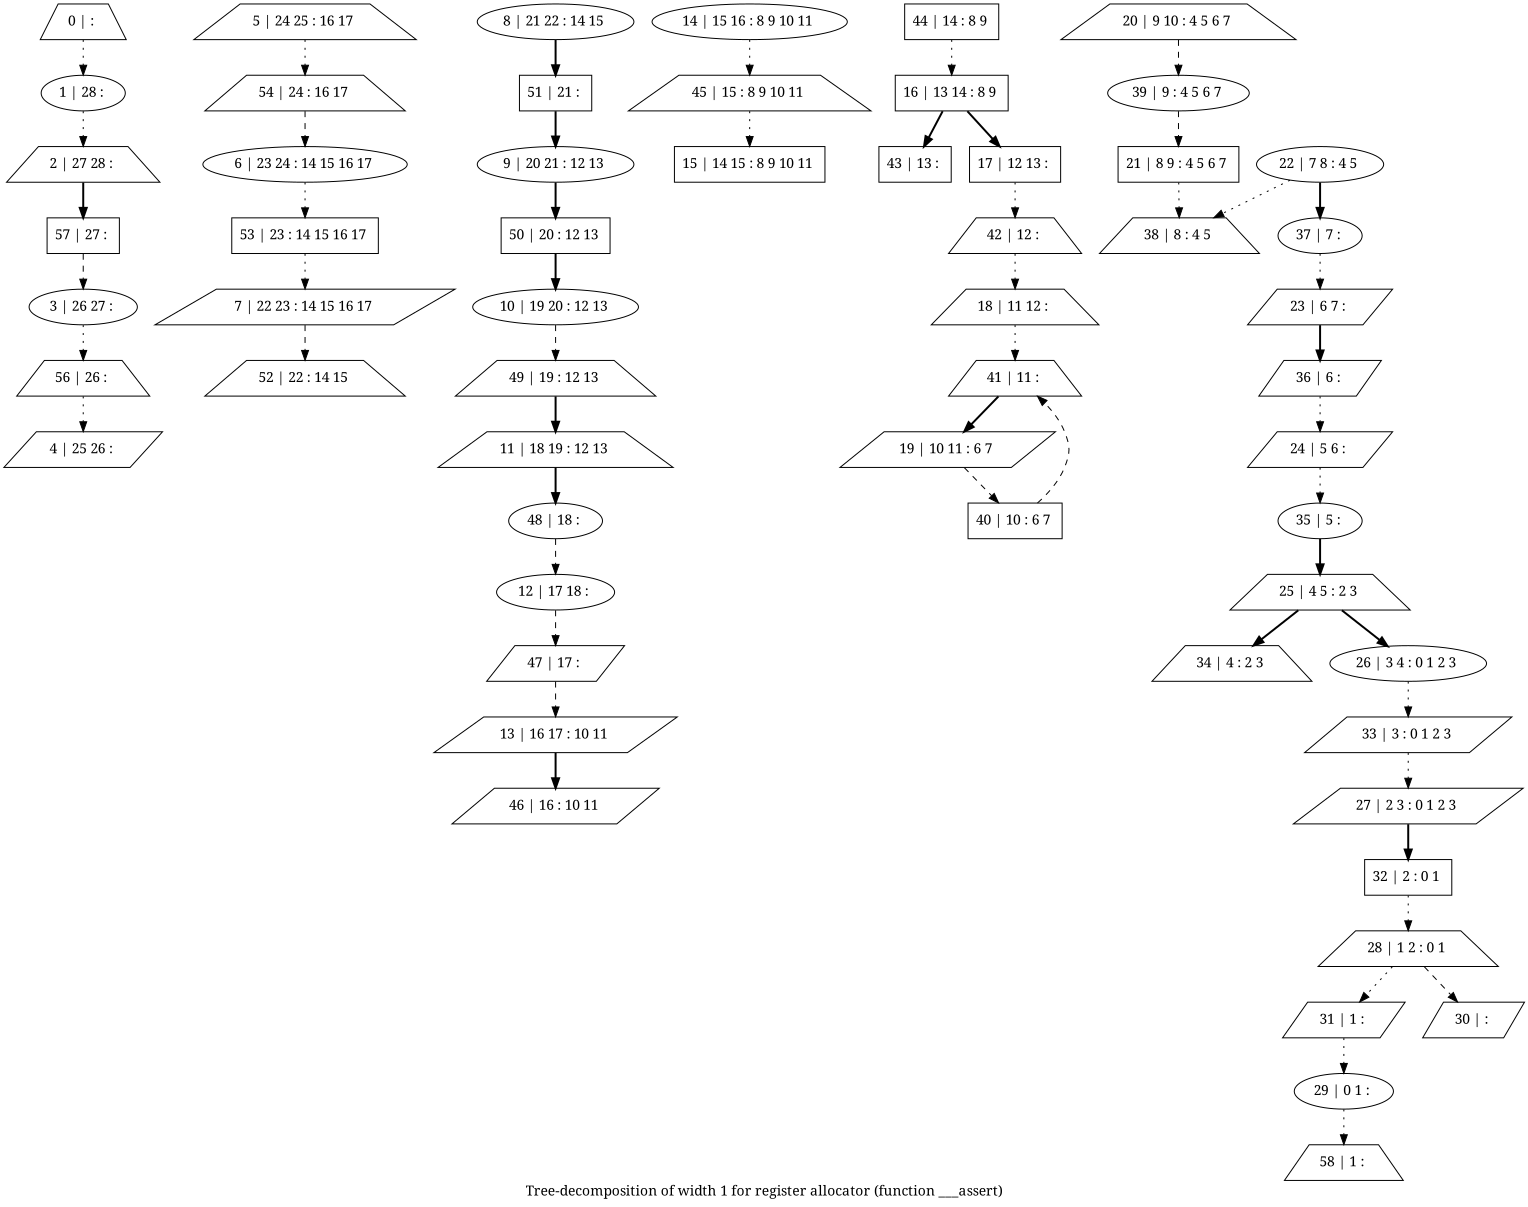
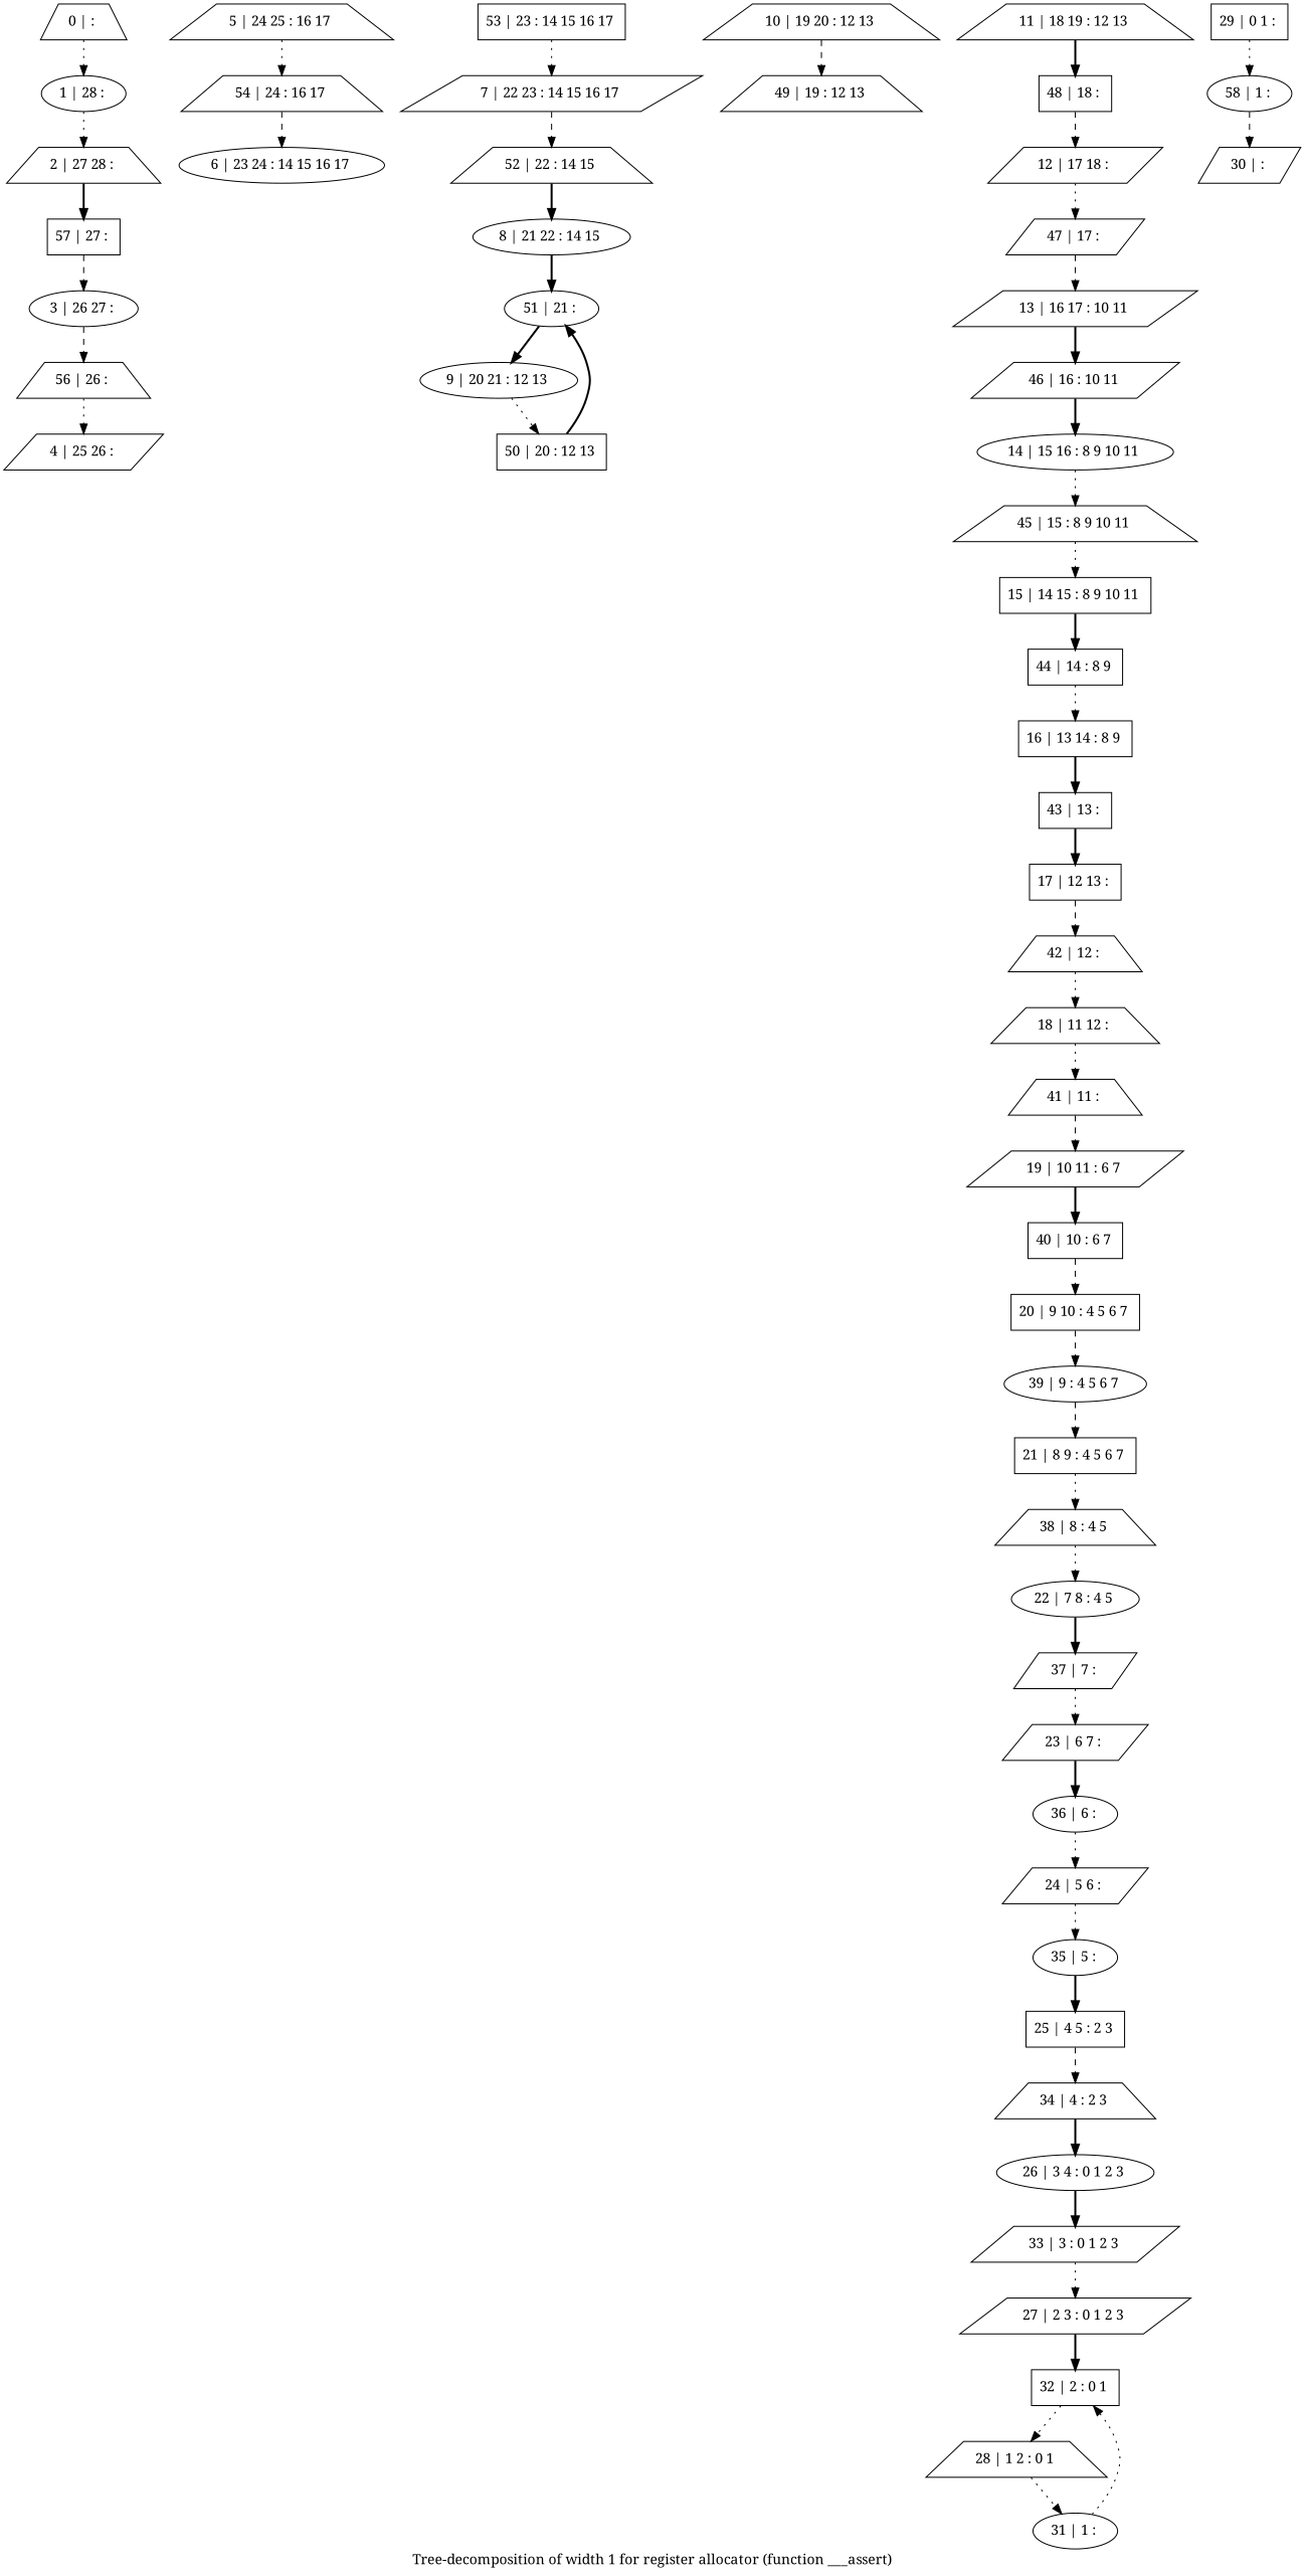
  digraph {
    fontname="Noto Serif"
    label="Tree-decomposition of width 1 for register allocator (function ___assert)"
    node [fontname="Noto Serif" shape=trapezium]
    edge [fontname="Noto Serif" style=dotted]
    n1 [label="0 | : "]
    n2 [label="1 | 28 : " shape=ellipse]
    n3 [label="2 | 27 28 : "]
    n4 [label="57 | 27 : " shape=box]
    n5 [label="3 | 26 27 : " shape=ellipse]
    n6 [label="56 | 26 : "]
    n7 [label="4 | 25 26 : " shape=parallelogram]
    n8 [label="5 | 24 25 : 16 17 "]
    n9 [label="54 | 24 : 16 17 "]
    n10 [label="6 | 23 24 : 14 15 16 17 " shape=ellipse]
    n11 [label="53 | 23 : 14 15 16 17 " shape=box]
    n12 [label="7 | 22 23 : 14 15 16 17 " shape=parallelogram]
    n13 [label="52 | 22 : 14 15 "]
    n14 [label="8 | 21 22 : 14 15 " shape=ellipse]
-   n15 [label="51 | 21 : " shape=box]
+   n15 [label="51 | 21 : " shape=ellipse]
    n16 [label="9 | 20 21 : 12 13 " shape=ellipse]
    n17 [label="50 | 20 : 12 13 " shape=box]
-   n18 [label="10 | 19 20 : 12 13 " shape=ellipse]
+   n18 [label="10 | 19 20 : 12 13 "]
    n19 [label="49 | 19 : 12 13 "]
    n20 [label="11 | 18 19 : 12 13 "]
-   n21 [label="48 | 18 : " shape=ellipse]
-   n22 [label="12 | 17 18 : " shape=ellipse]
+   n21 [label="48 | 18 : " shape=box]
+   n22 [label="12 | 17 18 : " shape=parallelogram]
    n23 [label="47 | 17 : " shape=parallelogram]
    n24 [label="13 | 16 17 : 10 11 " shape=parallelogram]
    n25 [label="46 | 16 : 10 11 " shape=parallelogram]
    n26 [label="14 | 15 16 : 8 9 10 11 " shape=ellipse]
    n27 [label="45 | 15 : 8 9 10 11 "]
    n28 [label="15 | 14 15 : 8 9 10 11 " shape=box]
    n29 [label="44 | 14 : 8 9 " shape=box]
    n30 [label="16 | 13 14 : 8 9 " shape=box]
    n31 [label="43 | 13 : " shape=box]
    n32 [label="17 | 12 13 : " shape=box]
    n33 [label="42 | 12 : "]
    n34 [label="18 | 11 12 : "]
    n35 [label="41 | 11 : "]
    n36 [label="19 | 10 11 : 6 7 " shape=parallelogram]
    n37 [label="40 | 10 : 6 7 " shape=box]
-   n38 [label="20 | 9 10 : 4 5 6 7 "]
+   n38 [label="20 | 9 10 : 4 5 6 7 " shape=box]
    n39 [label="39 | 9 : 4 5 6 7 " shape=ellipse]
    n40 [label="21 | 8 9 : 4 5 6 7 " shape=box]
    n41 [label="38 | 8 : 4 5 "]
    n42 [label="22 | 7 8 : 4 5 " shape=ellipse]
-   n43 [label="37 | 7 : " shape=ellipse]
+   n43 [label="37 | 7 : " shape=parallelogram]
    n44 [label="23 | 6 7 : " shape=parallelogram]
-   n45 [label="36 | 6 : " shape=parallelogram]
+   n45 [label="36 | 6 : " shape=ellipse]
    n46 [label="24 | 5 6 : " shape=parallelogram]
    n47 [label="35 | 5 : " shape=ellipse]
-   n48 [label="25 | 4 5 : 2 3 "]
+   n48 [label="25 | 4 5 : 2 3 " shape=box]
    n49 [label="34 | 4 : 2 3 "]
    n50 [label="26 | 3 4 : 0 1 2 3 " shape=ellipse]
    n51 [label="33 | 3 : 0 1 2 3 " shape=parallelogram]
    n52 [label="27 | 2 3 : 0 1 2 3 " shape=parallelogram]
    n53 [label="32 | 2 : 0 1 " shape=box]
    n54 [label="28 | 1 2 : 0 1 "]
-   n55 [label="31 | 1 : " shape=parallelogram]
-   n56 [label="29 | 0 1 : " shape=ellipse]
-   n57 [label="58 | 1 : "]
+   n55 [label="31 | 1 : " shape=ellipse]
+   n56 [label="29 | 0 1 : " shape=box]
+   n57 [label="58 | 1 : " shape=ellipse]
    n58 [label="30 | : " shape=parallelogram]
    n1 -> n2
    n2 -> n3
    n3 -> n4 [style=bold]
    n4 -> n5 [style=dashed]
-   n5 -> n6
+   n5 -> n6 [style=dashed]
    n6 -> n7
    n8 -> n9
    n9 -> n10 [style=dashed]
-   n10 -> n11
    n11 -> n12
    n12 -> n13 [style=dashed]
+   n13 -> n14 [style=bold]
    n14 -> n15 [style=bold]
    n15 -> n16 [style=bold]
-   n16 -> n17 [style=bold]
-   n17 -> n18 [style=bold]
+   n16 -> n17
+   n17 -> n15 [style=bold]
    n18 -> n19 [style=dashed]
-   n19 -> n20 [style=bold]
    n20 -> n21 [style=bold]
    n21 -> n22 [style=dashed]
-   n22 -> n23 [style=dashed]
+   n22 -> n23
    n23 -> n24 [style=dashed]
    n24 -> n25 [style=bold]
+   n25 -> n26 [style=bold]
    n26 -> n27
    n27 -> n28
+   n28 -> n29 [style=bold]
    n29 -> n30
    n30 -> n31 [style=bold]
-   n30 -> n32 [style=bold]
-   n32 -> n33
+   n31 -> n32 [style=bold]
+   n32 -> n33 [style=dashed]
    n33 -> n34
    n34 -> n35
-   n35 -> n36 [style=bold]
-   n36 -> n37 [style=dashed]
-   n37 -> n35 [style=dashed]
+   n35 -> n36 [style=dashed]
+   n36 -> n37 [style=bold]
+   n37 -> n38 [style=dashed]
    n38 -> n39 [style=dashed]
    n39 -> n40 [style=dashed]
    n40 -> n41
-   n42 -> n41
+   n41 -> n42
    n42 -> n43 [style=bold]
    n43 -> n44
    n44 -> n45 [style=bold]
    n45 -> n46
    n46 -> n47
    n47 -> n48 [style=bold]
-   n48 -> n49 [style=bold]
-   n48 -> n50 [style=bold]
-   n50 -> n51
+   n48 -> n49 [style=dashed]
+   n49 -> n50 [style=bold]
+   n50 -> n51 [style=bold]
    n51 -> n52
    n52 -> n53 [style=bold]
    n53 -> n54
    n54 -> n55
-   n55 -> n56
+   n55 -> n53
    n56 -> n57
-   n54 -> n58 [style=dashed]
+   n57 -> n58 [style=dashed]
  }
